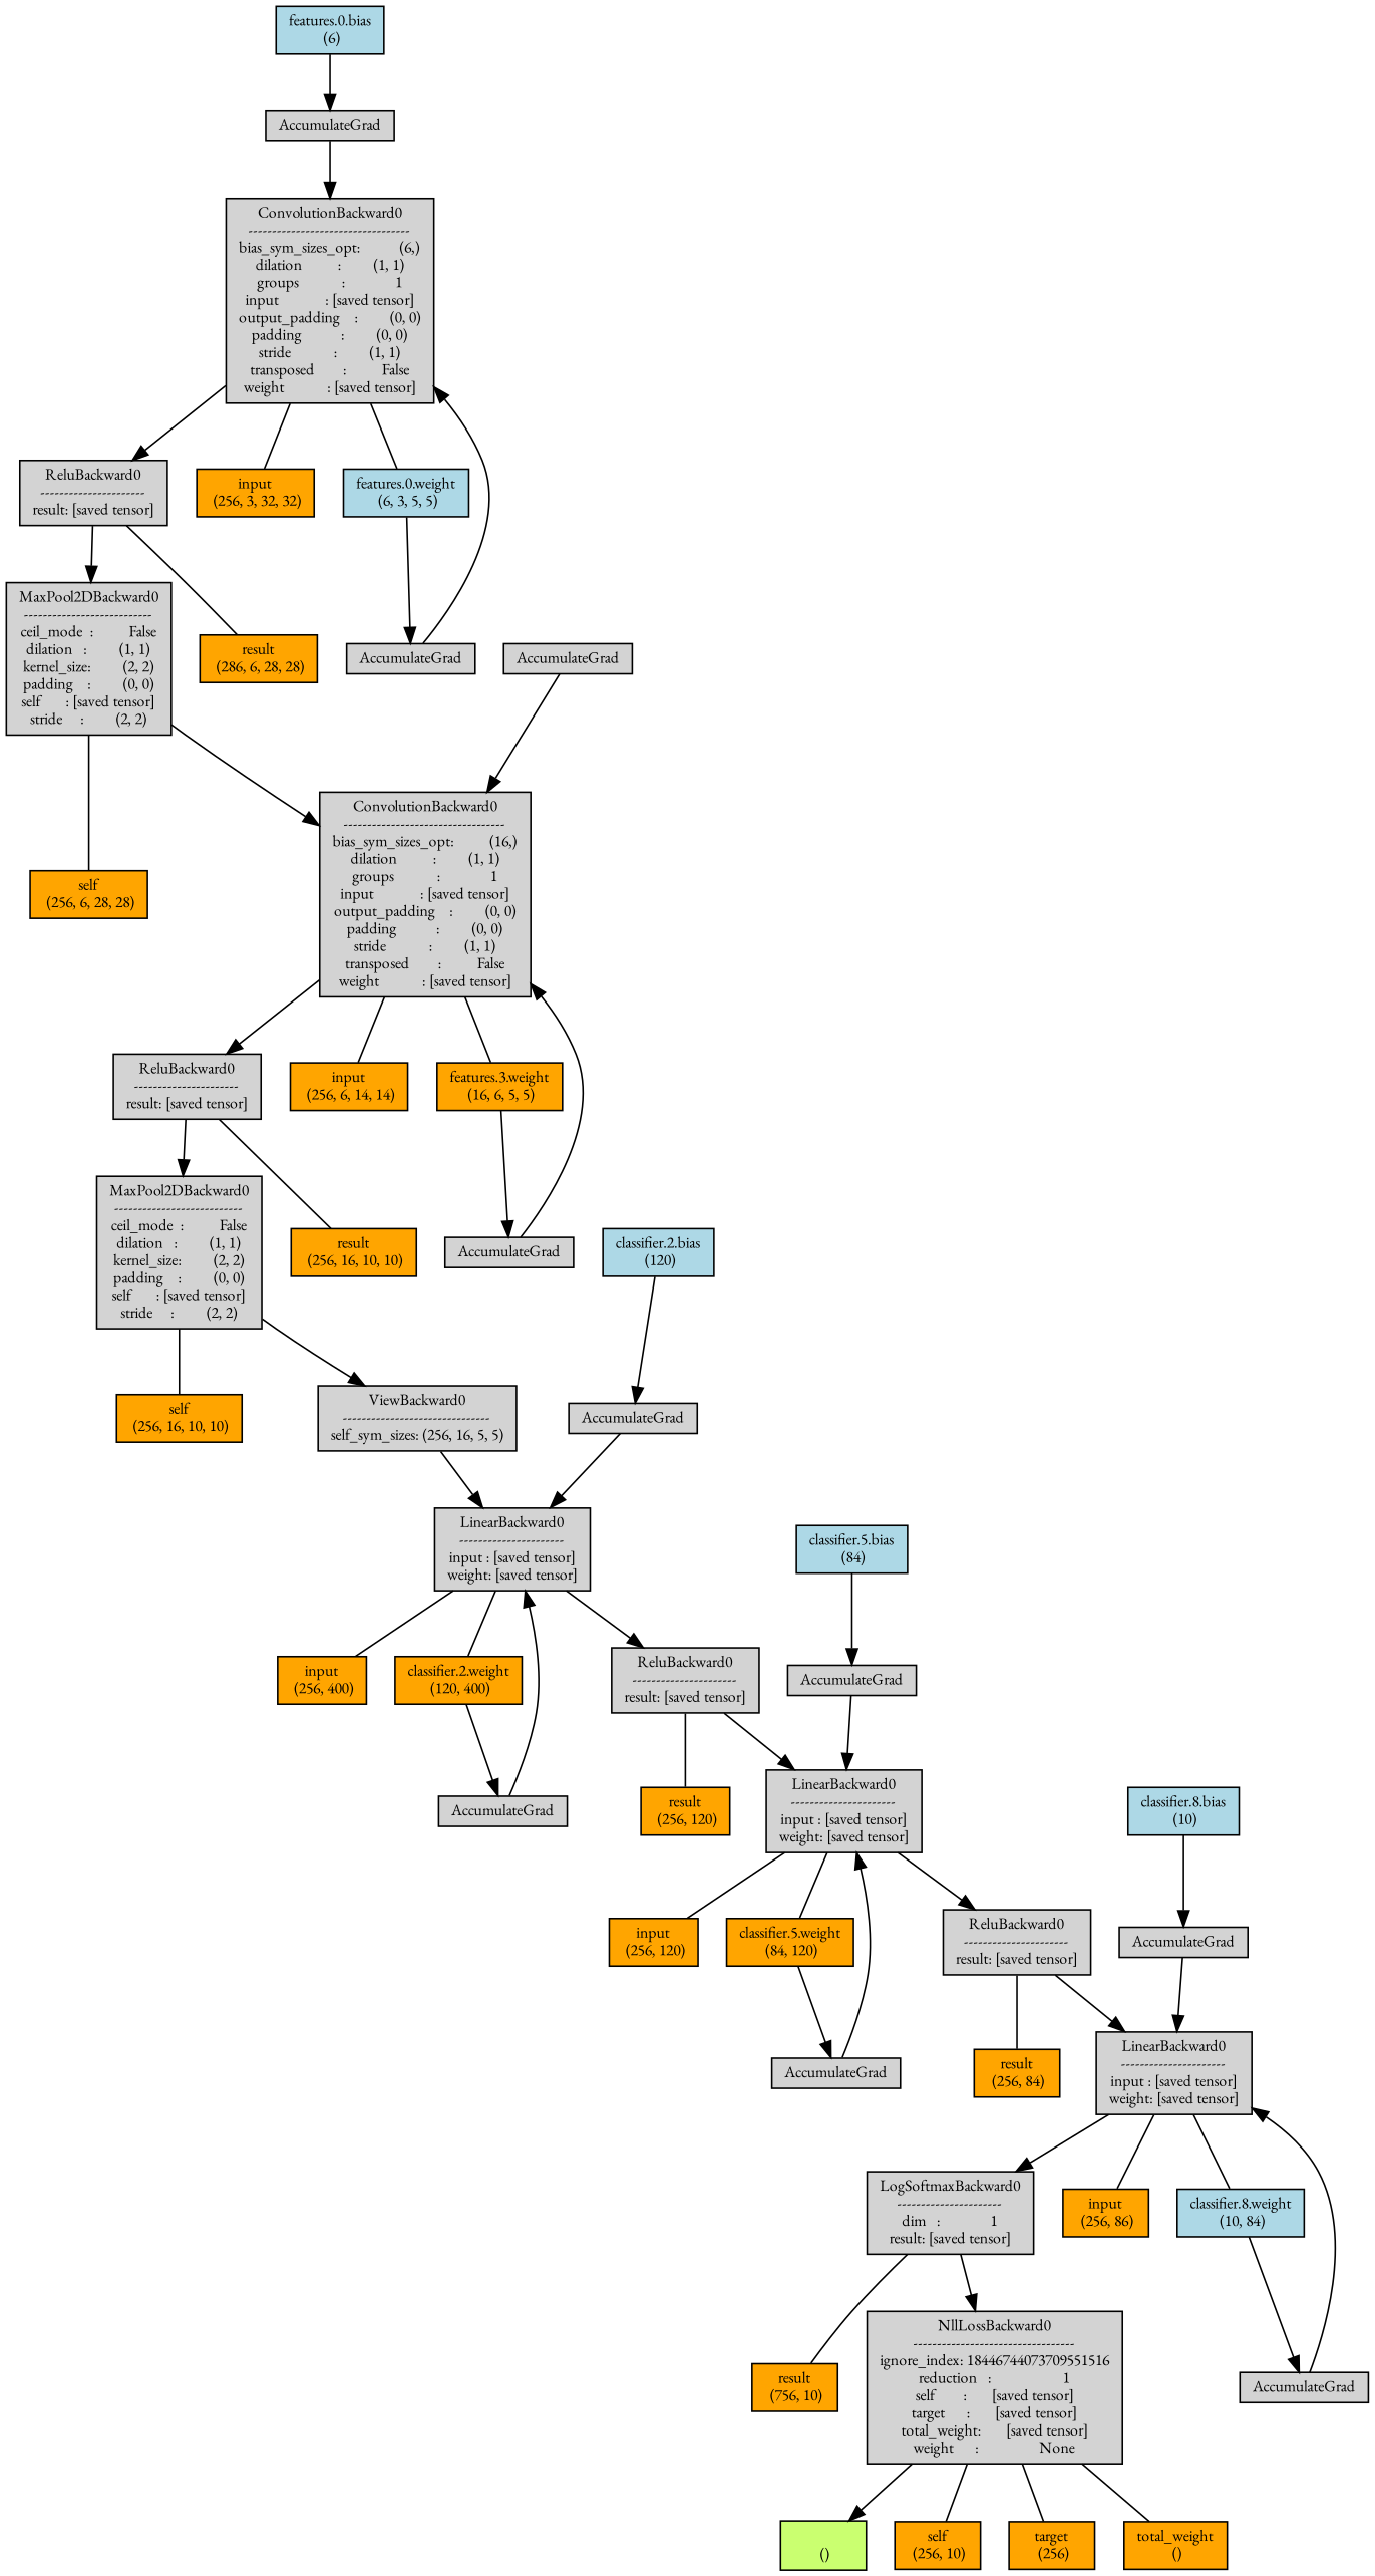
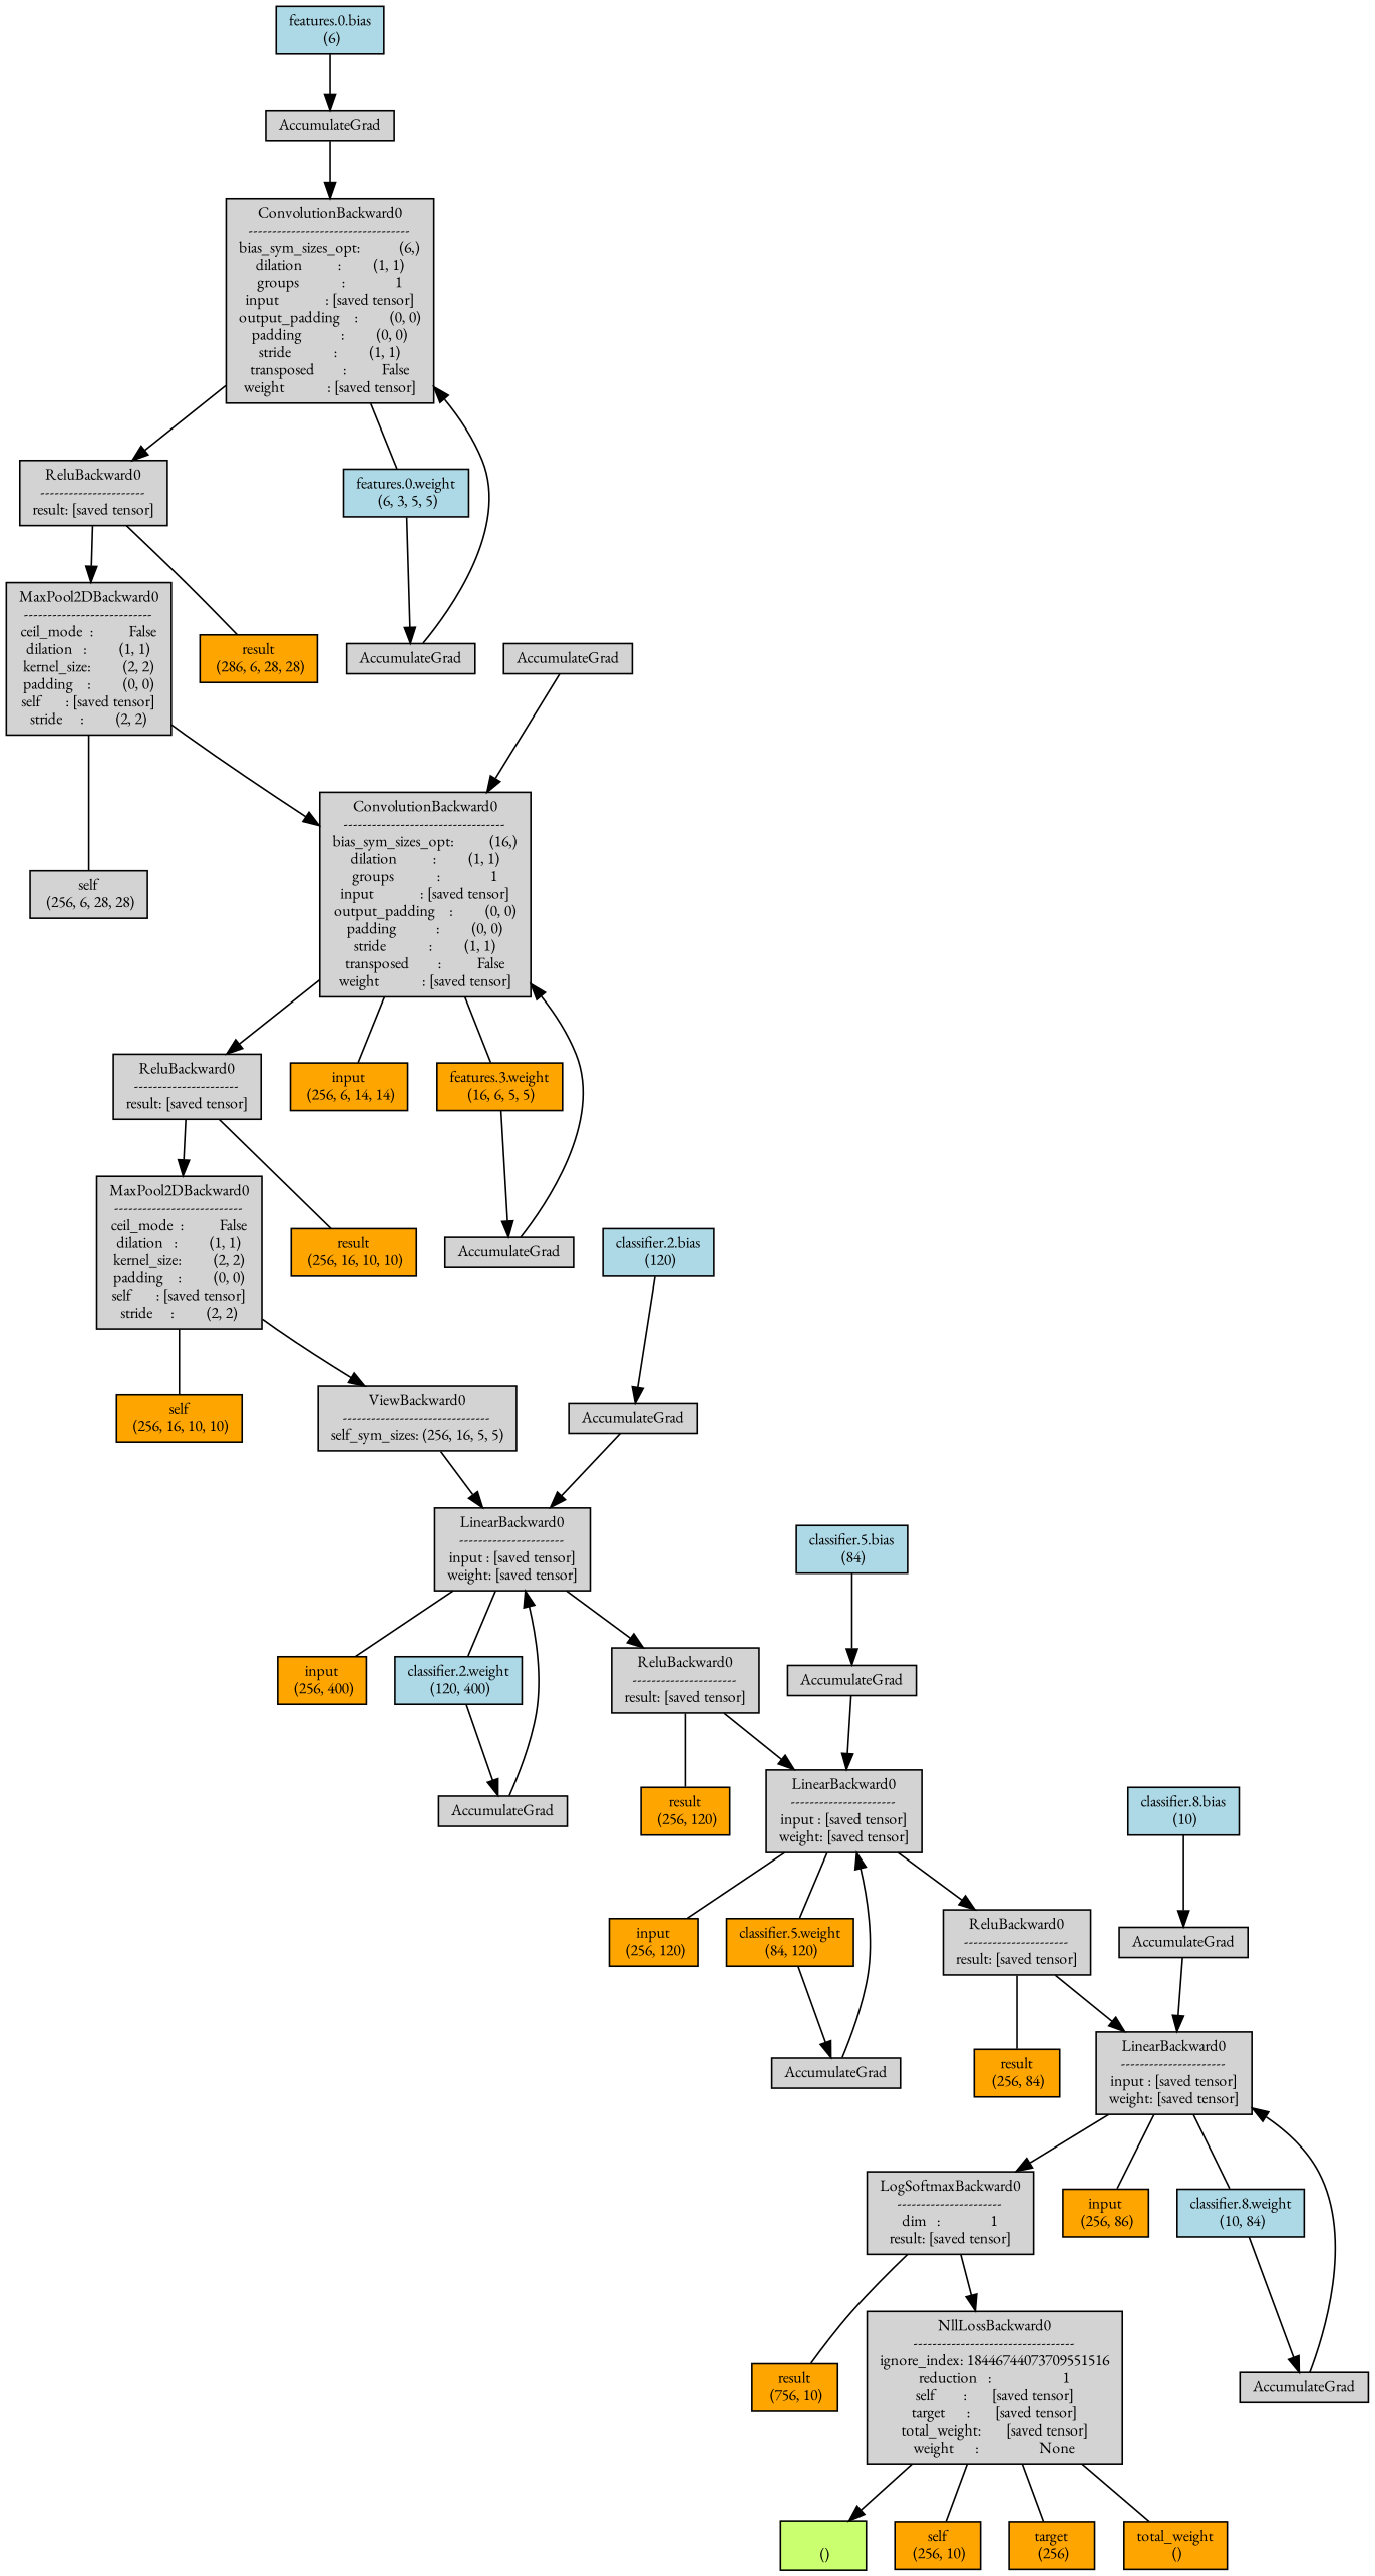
  digraph {
    fontname="EB Garamond"
    node [align=left fontname="EB Garamond" fontsize=10 ranksep=0.1 shape=box style=filled]
    edge [fontname="EB Garamond"]
    n1 [fillcolor=darkolivegreen1 height=0.2 label="\n ()"]
    n2 [height=0.2 label="NllLossBackward0\n----------------------------------\nignore_index: 18446744073709551516\nreduction   :                    1\nself        :       [saved tensor]\ntarget      :       [saved tensor]\ntotal_weight:       [saved tensor]\nweight      :                 None"]
    n3 [fillcolor=orange height=0.2 label="self\n (256, 10)"]
    n4 [fillcolor=orange height=0.2 label="target\n (256)"]
    n5 [fillcolor=orange height=0.2 label="total_weight\n ()"]
    n6 [height=0.2 label="LogSoftmaxBackward0\n----------------------\ndim   :              1\nresult: [saved tensor]"]
    n7 [fillcolor=orange height=0.2 label="result\n (756, 10)"]
    n8 [height=0.2 label="LinearBackward0\n----------------------\ninput : [saved tensor]\nweight: [saved tensor]"]
    n9 [fillcolor=orange height=0.2 label="input\n (256, 86)"]
    n10 [fillcolor=lightblue height=0.2 label="classifier.8.weight\n (10, 84)"]
    n11 [height=0.2 label=AccumulateGrad]
    n12 [height=0.2 label="ReluBackward0\n----------------------\nresult: [saved tensor]"]
    n13 [fillcolor=orange height=0.2 label="result\n (256, 84)"]
    n14 [height=0.2 label="LinearBackward0\n----------------------\ninput : [saved tensor]\nweight: [saved tensor]"]
    n15 [fillcolor=orange height=0.2 label="input\n (256, 120)"]
    n16 [fillcolor=orange height=0.2 label="classifier.5.weight\n (84, 120)"]
    n17 [height=0.2 label=AccumulateGrad]
    n18 [height=0.2 label="ReluBackward0\n----------------------\nresult: [saved tensor]"]
    n19 [fillcolor=orange height=0.2 label="result\n (256, 120)"]
    n20 [height=0.2 label="LinearBackward0\n----------------------\ninput : [saved tensor]\nweight: [saved tensor]"]
    n21 [fillcolor=orange height=0.2 label="input\n (256, 400)"]
-   n22 [fillcolor=orange height=0.2 label="classifier.2.weight\n (120, 400)"]
+   n22 [fillcolor=lightblue height=0.2 label="classifier.2.weight\n (120, 400)"]
    n23 [height=0.2 label=AccumulateGrad]
    n24 [height=0.2 label="ViewBackward0\n-------------------------------\nself_sym_sizes: (256, 16, 5, 5)"]
    n25 [height=0.2 label="MaxPool2DBackward0\n---------------------------\nceil_mode  :          False\ndilation   :         (1, 1)\nkernel_size:         (2, 2)\npadding    :         (0, 0)\nself       : [saved tensor]\nstride     :         (2, 2)"]
    n26 [fillcolor=orange height=0.2 label="self\n (256, 16, 10, 10)"]
    n27 [height=0.2 label="ReluBackward0\n----------------------\nresult: [saved tensor]"]
    n28 [fillcolor=orange height=0.2 label="result\n (256, 16, 10, 10)"]
    n29 [height=0.2 label="ConvolutionBackward0\n----------------------------------\nbias_sym_sizes_opt:          (16,)\ndilation          :         (1, 1)\ngroups            :              1\ninput             : [saved tensor]\noutput_padding    :         (0, 0)\npadding           :         (0, 0)\nstride            :         (1, 1)\ntransposed        :          False\nweight            : [saved tensor]"]
    n30 [fillcolor=orange height=0.2 label="input\n (256, 6, 14, 14)"]
    n31 [fillcolor=orange height=0.2 label="features.3.weight\n (16, 6, 5, 5)"]
    n32 [height=0.2 label=AccumulateGrad]
    n33 [height=0.2 label="MaxPool2DBackward0\n---------------------------\nceil_mode  :          False\ndilation   :         (1, 1)\nkernel_size:         (2, 2)\npadding    :         (0, 0)\nself       : [saved tensor]\nstride     :         (2, 2)"]
-   n34 [fillcolor=orange height=0.2 label="self\n (256, 6, 28, 28)"]
+   n34 [fillcolor=lightgrey height=0.2 label="self\n (256, 6, 28, 28)"]
    n35 [height=0.2 label="ReluBackward0\n----------------------\nresult: [saved tensor]"]
    n36 [fillcolor=orange height=0.2 label="result\n (286, 6, 28, 28)"]
    n37 [height=0.2 label="ConvolutionBackward0\n----------------------------------\nbias_sym_sizes_opt:           (6,)\ndilation          :         (1, 1)\ngroups            :              1\ninput             : [saved tensor]\noutput_padding    :         (0, 0)\npadding           :         (0, 0)\nstride            :         (1, 1)\ntransposed        :          False\nweight            : [saved tensor]"]
-   n38 [fillcolor=orange height=0.2 label="input\n (256, 3, 32, 32)"]
    n39 [fillcolor=lightblue height=0.2 label="features.0.weight\n (6, 3, 5, 5)"]
    n40 [height=0.2 label=AccumulateGrad]
    n41 [height=0.2 label=AccumulateGrad]
    n42 [fillcolor=lightblue height=0.2 label="features.0.bias\n (6)"]
    n43 [height=0.2 label=AccumulateGrad]
    n44 [height=0.2 label=AccumulateGrad]
    n45 [fillcolor=lightblue height=0.2 label="classifier.2.bias\n (120)"]
    n46 [height=0.2 label=AccumulateGrad]
    n47 [fillcolor=lightblue height=0.2 label="classifier.5.bias\n (84)"]
    n48 [height=0.2 label=AccumulateGrad]
    n49 [fillcolor=lightblue height=0.2 label="classifier.8.bias\n (10)"]
    n2 -> n1
    n2 -> n3 [dir=none]
    n2 -> n4 [dir=none]
    n2 -> n5 [dir=none]
    n6 -> n2
    n6 -> n7 [dir=none]
    n8 -> n6
    n8 -> n9 [dir=none]
    n8 -> n10 [dir=none]
    n10 -> n11
    n11 -> n8
    n12 -> n8
    n12 -> n13 [dir=none]
    n14 -> n12
    n14 -> n15 [dir=none]
    n14 -> n16 [dir=none]
    n16 -> n17
    n17 -> n14
    n18 -> n14
    n18 -> n19 [dir=none]
    n20 -> n18
    n20 -> n21 [dir=none]
    n20 -> n22 [dir=none]
    n22 -> n23
    n23 -> n20
    n24 -> n20
    n25 -> n24
    n25 -> n26 [dir=none]
    n27 -> n25
    n27 -> n28 [dir=none]
    n29 -> n27
    n29 -> n30 [dir=none]
    n29 -> n31 [dir=none]
    n31 -> n32
    n32 -> n29
    n33 -> n29
    n33 -> n34 [dir=none]
    n35 -> n33
    n35 -> n36 [dir=none]
    n37 -> n35
-   n37 -> n38 [dir=none]
    n37 -> n39 [dir=none]
    n39 -> n40
    n40 -> n37
    n41 -> n37
    n42 -> n41
    n43 -> n29
    n44 -> n20
    n45 -> n44
    n46 -> n14
    n47 -> n46
    n48 -> n8
    n49 -> n48
  }
